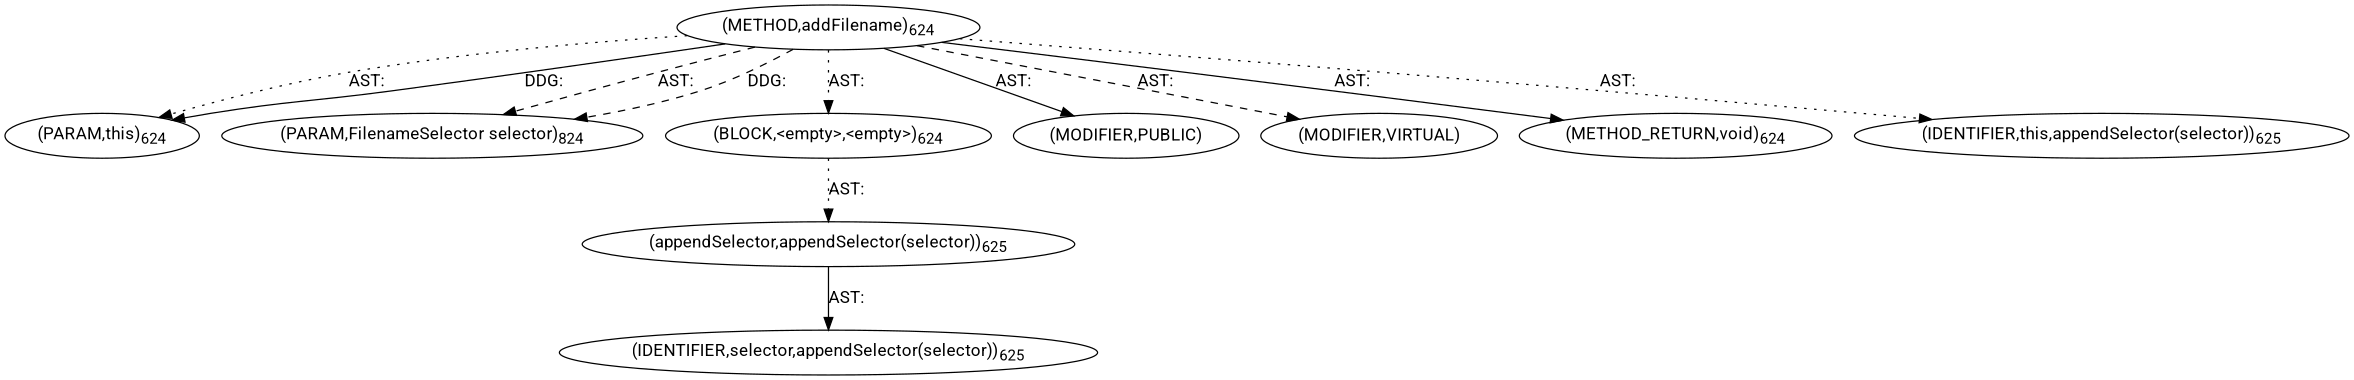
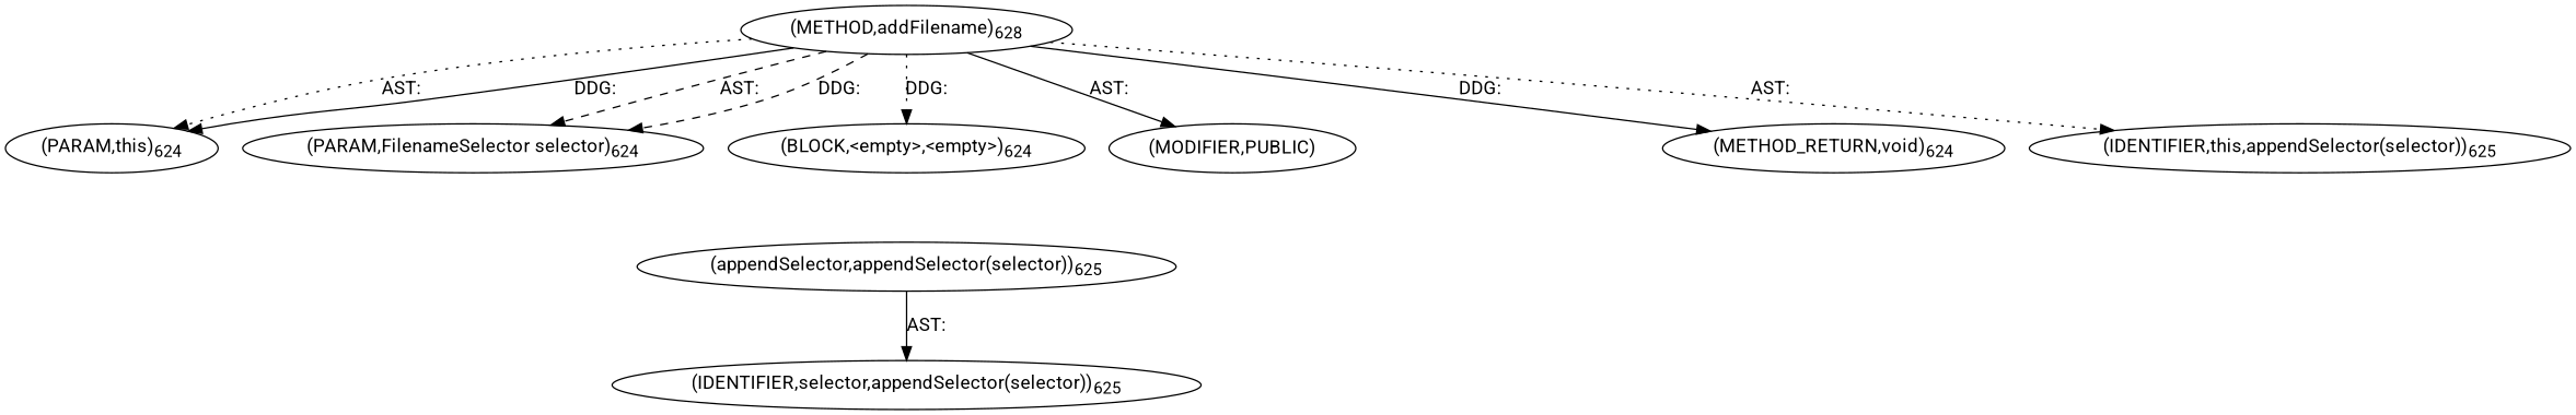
  digraph {
    fontname=Roboto
    node [fontname=Roboto]
    edge [fontname=Roboto style=dotted]
-   n1 [label=<(METHOD,addFilename)<SUB>624</SUB>>]
+   n1 [label=<(METHOD,addFilename)<SUB>628</SUB>>]
    n2 [label=<(PARAM,this)<SUB>624</SUB>>]
-   n3 [label=<(PARAM,FilenameSelector selector)<SUB>824</SUB>>]
+   n3 [label=<(PARAM,FilenameSelector selector)<SUB>624</SUB>>]
    n4 [label=<(BLOCK,&lt;empty&gt;,&lt;empty&gt;)<SUB>624</SUB>>]
    n5 [label=<(MODIFIER,PUBLIC)>]
-   n6 [label=<(MODIFIER,VIRTUAL)>]
    n7 [label=<(METHOD_RETURN,void)<SUB>624</SUB>>]
    n8 [label=<(IDENTIFIER,this,appendSelector(selector))<SUB>625</SUB>>]
    n9 [label=<(appendSelector,appendSelector(selector))<SUB>625</SUB>>]
    n10 [label=<(IDENTIFIER,selector,appendSelector(selector))<SUB>625</SUB>>]
    n1 -> n2 [label="AST: "]
    n1 -> n2 [label="DDG: " style=solid]
    n1 -> n3 [label="AST: " style=dashed]
    n1 -> n3 [label="DDG: " style=dashed]
-   n1 -> n4 [label="AST: "]
+   n1 -> n4 [label="DDG: "]
    n1 -> n5 [label="AST: " style=solid]
-   n1 -> n6 [label="AST: " style=dashed]
-   n1 -> n7 [label="AST: " style=solid]
+   n1 -> n7 [label="DDG: " style=solid]
    n1 -> n8 [label="AST: "]
-   n4 -> n9 [label="AST: "]
    n9 -> n10 [label="AST: " style=solid]
  }
